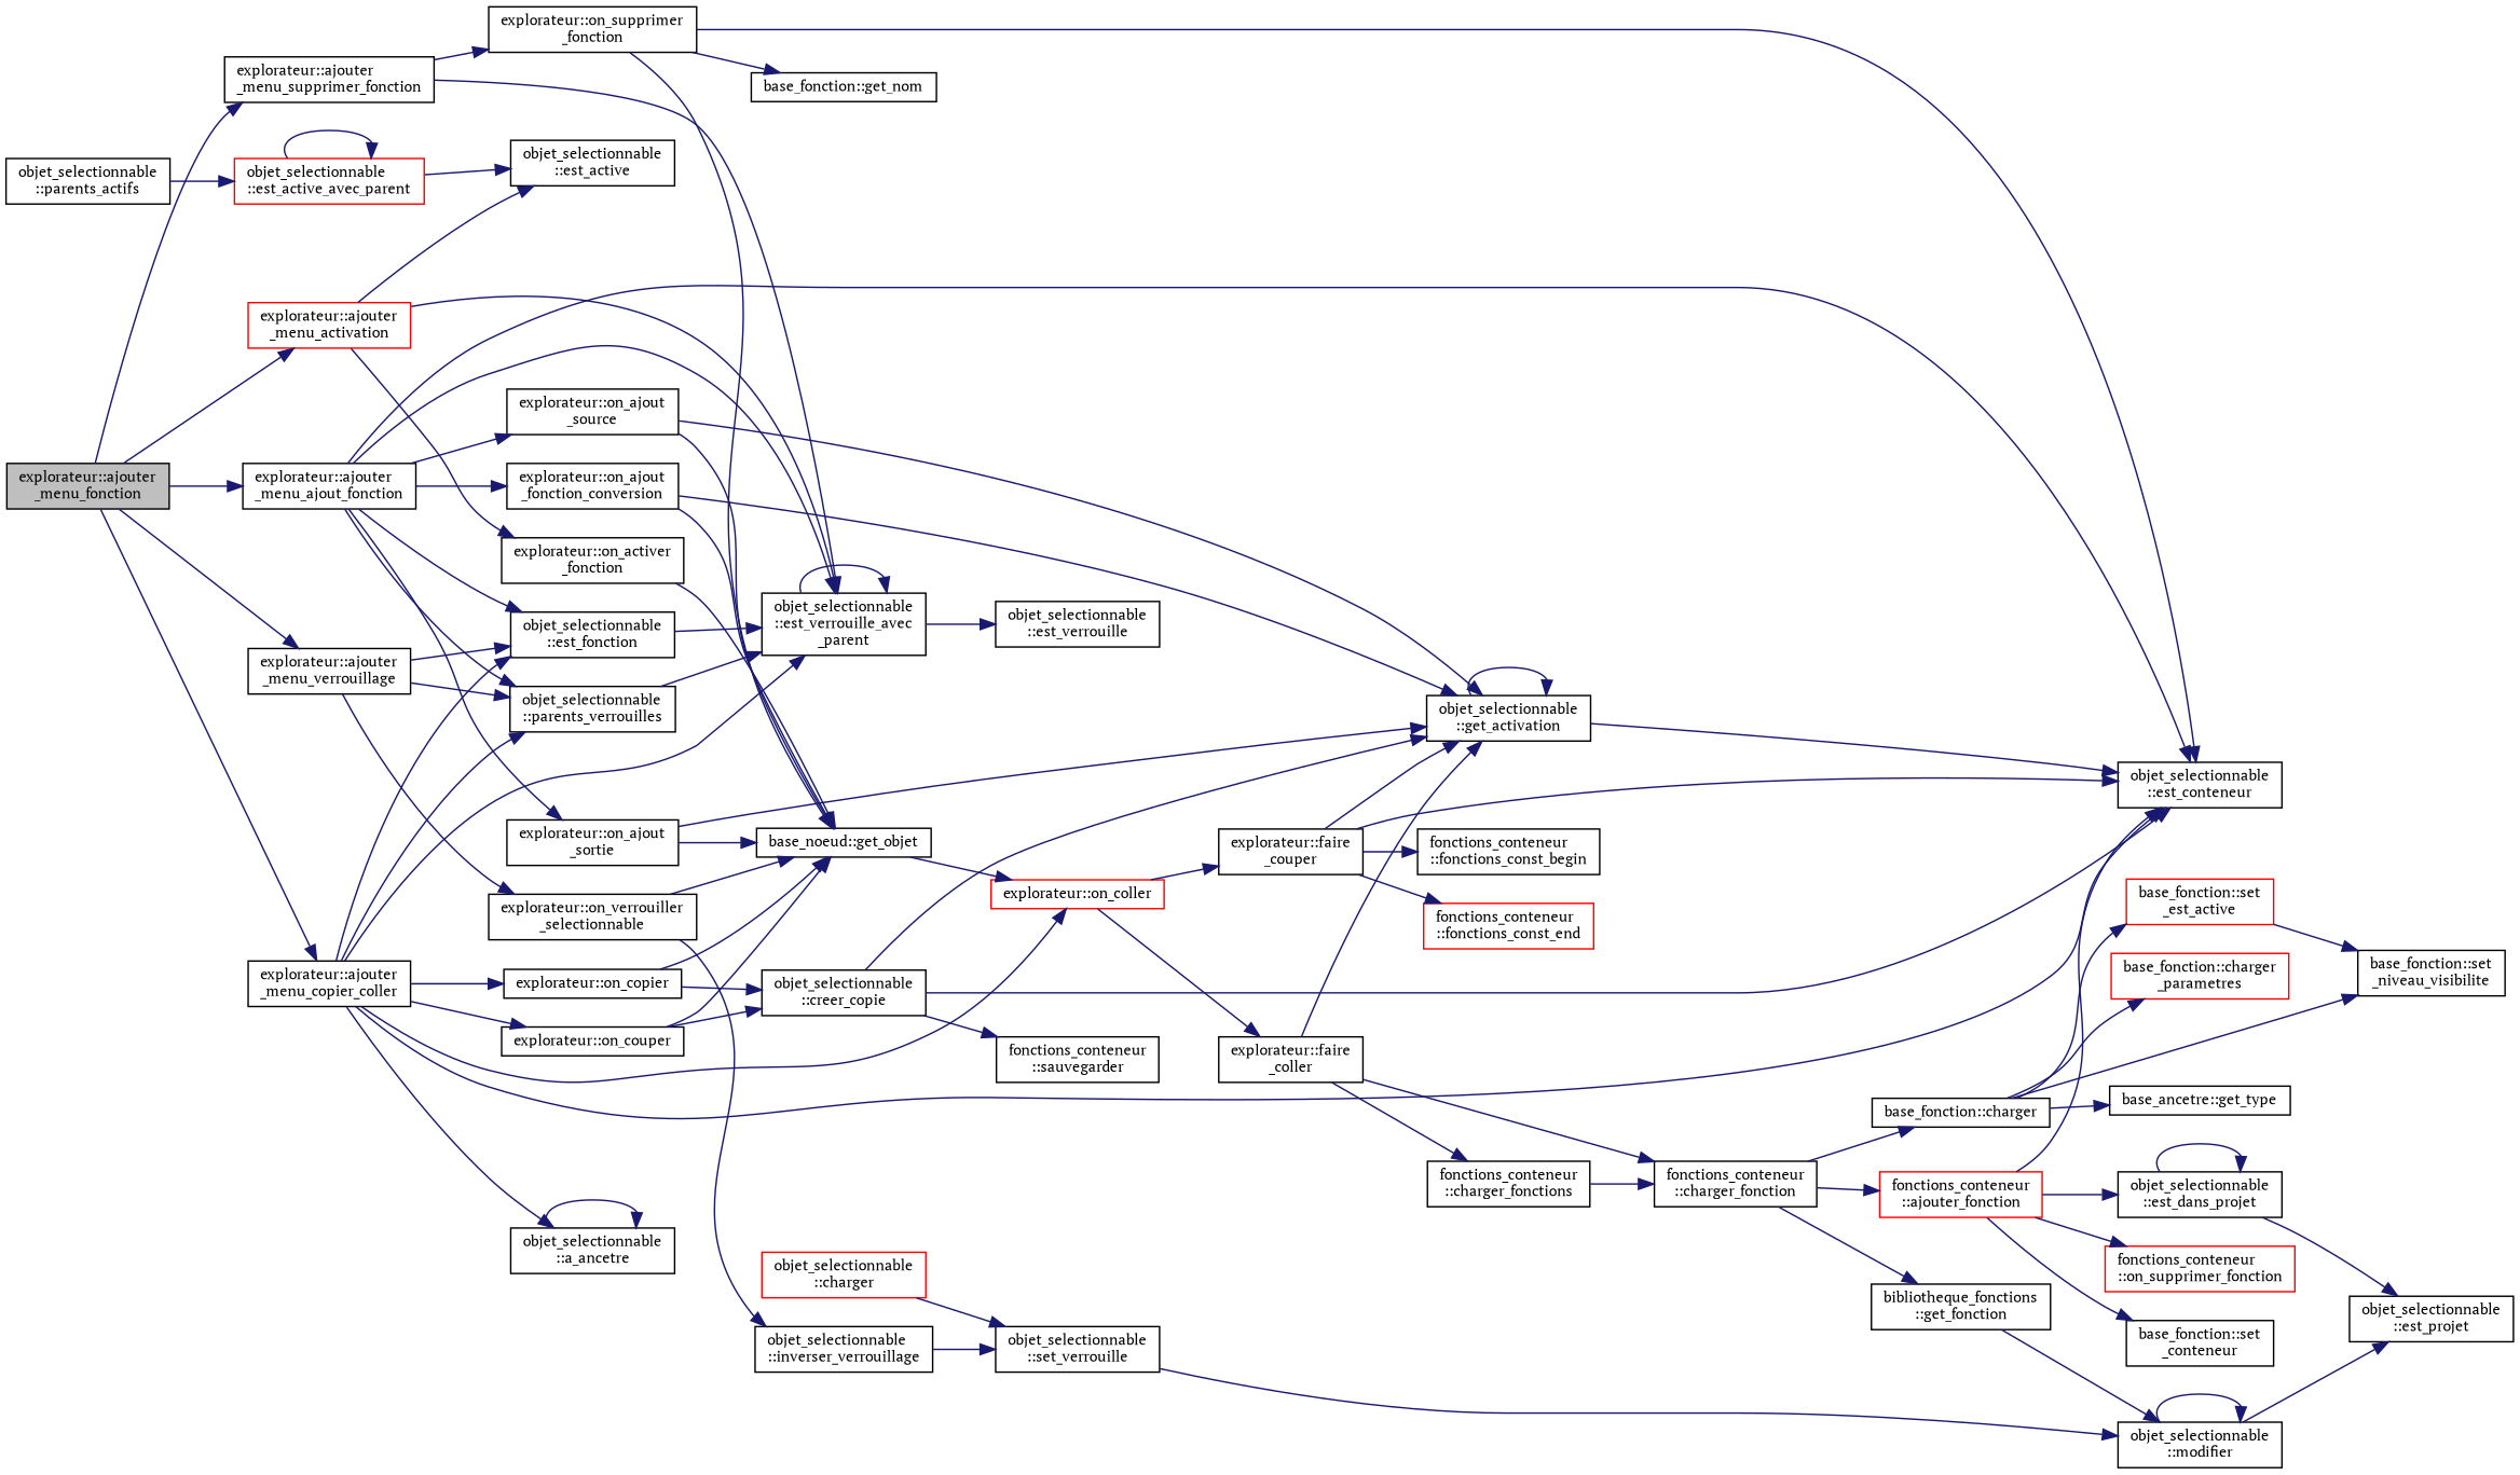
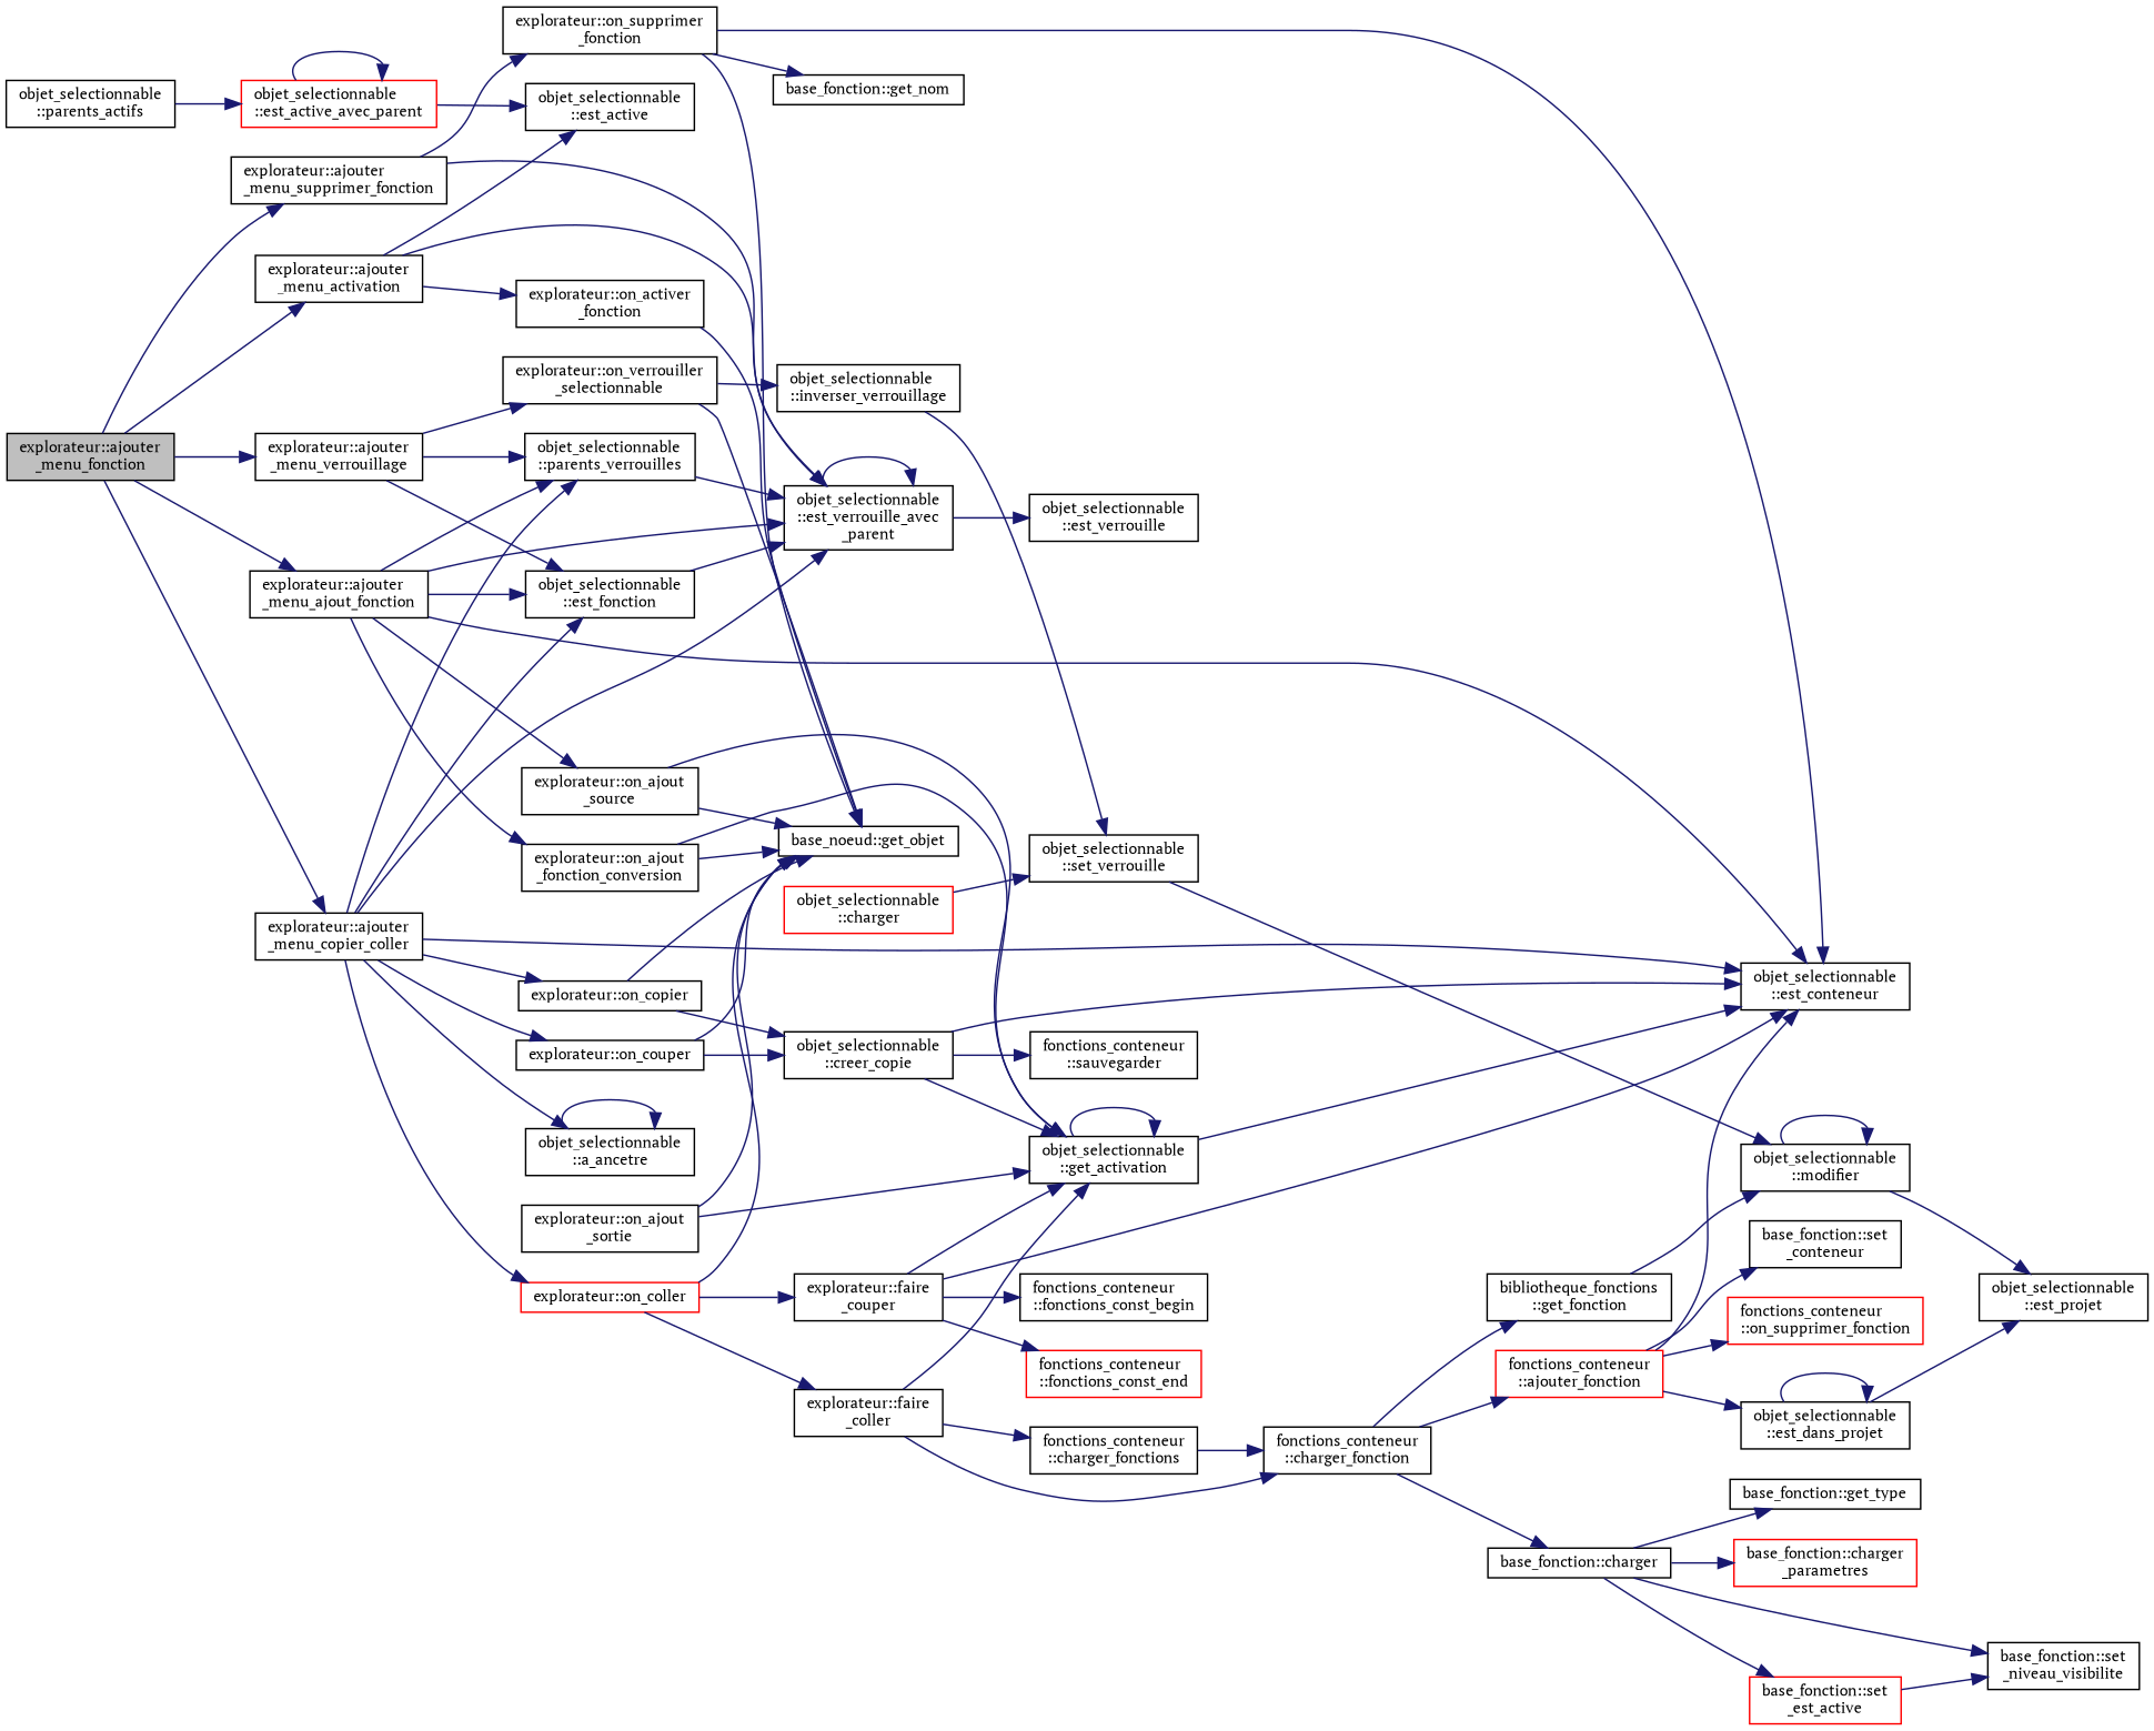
  digraph {
    fontname="PT Serif"
    rankdir=LR
    node [color=black fillcolor=white fontname="PT Serif" fontsize=10 shape=record style=filled]
    edge [color=midnightblue fontname="PT Serif" fontsize=10 labelfontname=Helvetica labelfontsize=10 style=solid]
    n1 [fillcolor=grey75 fontcolor=black height=0.2 label="explorateur::ajouter\l_menu_fonction" width=0.4]
-   n2 [color=red height=0.2 label="explorateur::ajouter\l_menu_activation" width=0.4]
+   n2 [height=0.2 label="explorateur::ajouter\l_menu_activation" width=0.4]
    n3 [height=0.2 label="explorateur::ajouter\l_menu_verrouillage" width=0.4]
    n4 [height=0.2 label="explorateur::ajouter\l_menu_ajout_fonction" width=0.4]
    n5 [height=0.2 label="explorateur::ajouter\l_menu_copier_coller" width=0.4]
    n6 [height=0.2 label="explorateur::ajouter\l_menu_supprimer_fonction" width=0.4]
    n7 [height=0.2 label="objet_selectionnable\l::est_active" width=0.4]
    n8 [height=0.2 label="explorateur::on_activer\l_fonction" width=0.4]
    n9 [height=0.2 label="objet_selectionnable\l::est_verrouille_avec\l_parent" width=0.4]
    n10 [height=0.2 label="objet_selectionnable\l::est_fonction" width=0.4]
    n11 [height=0.2 label="explorateur::on_verrouiller\l_selectionnable" width=0.4]
    n12 [height=0.2 label="objet_selectionnable\l::parents_verrouilles" width=0.4]
    n13 [height=0.2 label="objet_selectionnable\l::est_conteneur" width=0.4]
    n14 [height=0.2 label="explorateur::on_ajout\l_source" width=0.4]
    n15 [height=0.2 label="explorateur::on_ajout\l_fonction_conversion" width=0.4]
    n16 [height=0.2 label="explorateur::on_ajout\l_sortie" width=0.4]
    n17 [height=0.2 label="explorateur::on_copier" width=0.4]
    n18 [height=0.2 label="explorateur::on_couper" width=0.4]
    n19 [height=0.2 label="objet_selectionnable\l::a_ancetre" width=0.4]
    n20 [color=red height=0.2 label="explorateur::on_coller" width=0.4]
    n21 [height=0.2 label="explorateur::on_supprimer\l_fonction" width=0.4]
    n22 [height=0.2 label="base_noeud::get_objet" width=0.4]
    n23 [height=0.2 label="objet_selectionnable\l::parents_actifs" width=0.4]
    n24 [color=red height=0.2 label="objet_selectionnable\l::est_active_avec_parent" width=0.4]
    n25 [height=0.2 label="objet_selectionnable\l::est_verrouille" width=0.4]
    n26 [height=0.2 label="objet_selectionnable\l::inverser_verrouillage" width=0.4]
    n27 [height=0.2 label="objet_selectionnable\l::set_verrouille" width=0.4]
    n28 [height=0.2 label="objet_selectionnable\l::modifier" width=0.4]
    n29 [height=0.2 label="objet_selectionnable\l::est_projet" width=0.4]
    n30 [height=0.2 label="objet_selectionnable\l::get_activation" width=0.4]
    n31 [height=0.2 label="objet_selectionnable\l::creer_copie" width=0.4]
    n32 [height=0.2 label="explorateur::faire\l_couper" width=0.4]
    n33 [height=0.2 label="explorateur::faire\l_coller" width=0.4]
    n34 [height=0.2 label="fonctions_conteneur\l::sauvegarder" width=0.4]
    n35 [height=0.2 label="fonctions_conteneur\l::fonctions_const_begin" width=0.4]
    n36 [color=red height=0.2 label="fonctions_conteneur\l::fonctions_const_end" width=0.4]
    n37 [height=0.2 label="fonctions_conteneur\l::charger_fonctions" width=0.4]
    n38 [height=0.2 label="fonctions_conteneur\l::charger_fonction" width=0.4]
    n39 [height=0.2 label="bibliotheque_fonctions\l::get_fonction" width=0.4]
    n40 [height=0.2 label="base_fonction::charger" width=0.4]
    n41 [color=red height=0.2 label="fonctions_conteneur\l::ajouter_fonction" width=0.4]
    n42 [height=0.2 label="base_fonction::set\l_niveau_visibilite" width=0.4]
    n43 [color=red height=0.2 label="base_fonction::set\l_est_active" width=0.4]
-   n44 [height=0.2 label="base_ancetre::get_type" width=0.4]
+   n44 [height=0.2 label="base_fonction::get_type" width=0.4]
    n45 [color=red height=0.2 label="base_fonction::charger\l_parametres" width=0.4]
    n46 [height=0.2 label="base_fonction::set\l_conteneur" width=0.4]
    n47 [color=red height=0.2 label="fonctions_conteneur\l::on_supprimer_fonction" width=0.4]
    n48 [height=0.2 label="objet_selectionnable\l::est_dans_projet" width=0.4]
    n49 [color=red height=0.2 label="objet_selectionnable\l::charger" width=0.4]
    n50 [height=0.2 label="base_fonction::get_nom" width=0.4]
    n1 -> n2
    n1 -> n3
    n1 -> n4
    n1 -> n5
    n1 -> n6
    n2 -> n7
    n2 -> n8
    n2 -> n9
    n3 -> n10
    n3 -> n11
    n3 -> n12
    n4 -> n9
    n4 -> n10
    n4 -> n12
    n4 -> n13
    n4 -> n14
    n4 -> n15
-   n4 -> n16
    n5 -> n9
    n5 -> n10
    n5 -> n12
    n5 -> n13
    n5 -> n17
    n5 -> n18
    n5 -> n19
    n5 -> n20
    n6 -> n9
    n6 -> n21
    n8 -> n22
    n9 -> n9
    n9 -> n25
    n10 -> n9
    n11 -> n22
    n11 -> n26
    n12 -> n9
    n14 -> n22
    n14 -> n30
    n15 -> n22
    n15 -> n30
    n16 -> n22
    n16 -> n30
    n17 -> n22
    n17 -> n31
    n18 -> n22
    n18 -> n31
    n19 -> n19
-   n22 -> n20
+   n20 -> n22
    n20 -> n32
    n20 -> n33
    n21 -> n13
    n21 -> n22
    n21 -> n50
    n23 -> n24
    n24 -> n7
    n24 -> n24
    n26 -> n27
    n27 -> n28
    n28 -> n28
    n28 -> n29
    n30 -> n13
    n30 -> n30
    n31 -> n13
    n31 -> n30
    n31 -> n34
    n32 -> n13
    n32 -> n30
    n32 -> n35
    n32 -> n36
    n33 -> n30
    n33 -> n37
    n33 -> n38
    n37 -> n38
    n38 -> n39
    n38 -> n40
    n38 -> n41
    n39 -> n28
    n40 -> n42
    n40 -> n43
    n40 -> n44
    n40 -> n45
    n41 -> n13
    n41 -> n46
    n41 -> n47
    n41 -> n48
    n43 -> n42
    n48 -> n29
    n48 -> n48
    n49 -> n27
  }
